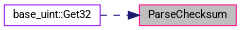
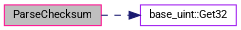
  digraph {
    rankdir=LR
    fontname=Roboto
    node [fontname=Roboto fontsize=10 shape=record style=filled]
    n1 [color=deeppink fillcolor=grey75 fontcolor=black height=0.2 label=ParseChecksum width=0.4]
    n2 [color=purple fillcolor=white height=0.2 label="base_uint::Get32" width=0.4]
-   n2 -> n1 [color=midnightblue fontname=Roboto fontsize=10 labelfontname=Helvetica labelfontsize=10 style=dashed]
+   n1 -> n2 [color=midnightblue fontname=Roboto fontsize=10 labelfontname=Helvetica labelfontsize=10 style=dashed]
  }
